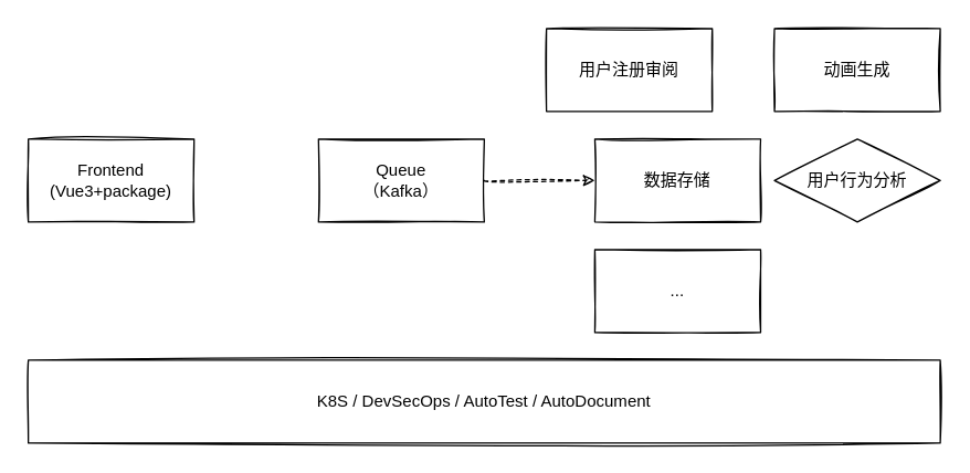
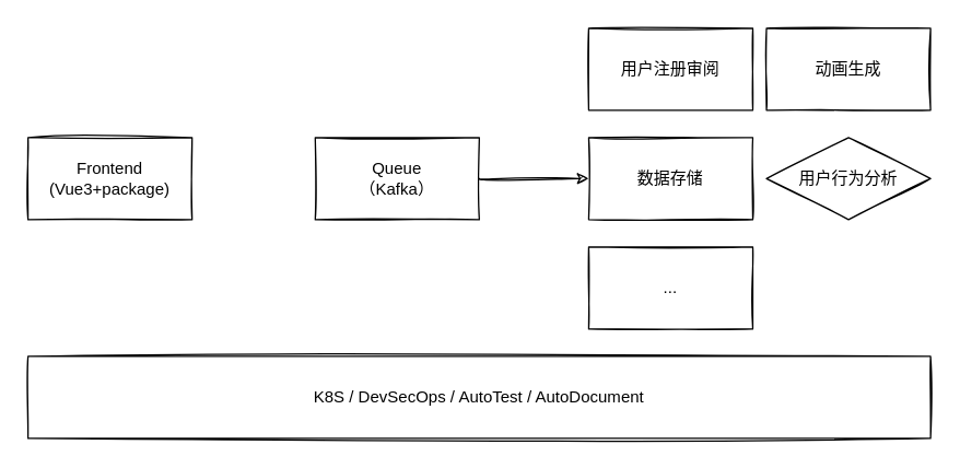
  <mxCell id="0" />
  <mxCell id="1" parent="0" />
  <mxCell id="2" value="Frontend&lt;br&gt;(Vue3+package)" style="rounded=0;whiteSpace=wrap;html=1;sketch=1;" vertex="1" parent="1"><mxGeometry x="20" y="100" width="120" height="60" as="geometry" /></mxCell>
  <mxCell id="3" value="Queue&lt;br&gt;（Kafka）" style="rounded=0;whiteSpace=wrap;html=1;sketch=1;" vertex="1" parent="1"><mxGeometry x="230" y="100" width="120" height="60" as="geometry" /></mxCell>
- <mxCell id="4" value="用户注册审阅" style="rounded=0;whiteSpace=wrap;html=1;sketch=1;" vertex="1" parent="1"><mxGeometry x="395" y="20" width="120" height="60" as="geometry" /></mxCell>
+ <mxCell id="4" value="用户注册审阅" style="rounded=0;whiteSpace=wrap;html=1;sketch=1;" vertex="1" parent="1"><mxGeometry x="430" y="20" width="120" height="60" as="geometry" /></mxCell>
  <mxCell id="5" value="动画生成" style="rounded=0;whiteSpace=wrap;html=1;sketch=1;" vertex="1" parent="1"><mxGeometry x="560" y="20" width="120" height="60" as="geometry" /></mxCell>
  <mxCell id="6" value="数据存储" style="rounded=0;whiteSpace=wrap;html=1;sketch=1;" vertex="1" parent="1"><mxGeometry x="430" y="100" width="120" height="60" as="geometry" /></mxCell>
  <mxCell id="7" value="用户行为分析" style="rhombus;whiteSpace=wrap;html=1;sketch=1;" vertex="1" parent="1"><mxGeometry x="560" y="100" width="120" height="60" as="geometry" /></mxCell>
  <mxCell id="8" value="..." style="rounded=0;whiteSpace=wrap;html=1;sketch=1;" vertex="1" parent="1"><mxGeometry x="430" y="180" width="120" height="60" as="geometry" /></mxCell>
  <mxCell id="9" value="K8S / DevSecOps / AutoTest / AutoDocument" style="rounded=0;whiteSpace=wrap;html=1;sketch=1;" vertex="1" parent="1"><mxGeometry x="20" y="260" width="660" height="60" as="geometry" /></mxCell>
- <mxCell id="10" value="" style="endArrow=classic;html=1;rounded=0;entryX=0;entryY=0.5;entryDx=0;entryDy=0;sketch=1;curved=1;dashed=1;" edge="1" parent="1" source="3" target="6"><mxGeometry width="50" height="50" relative="1" as="geometry"><mxPoint x="350" y="180" as="sourcePoint" /><mxPoint x="420.711" y="130" as="targetPoint" /></mxGeometry></mxCell>
+ <mxCell id="10" value="" style="endArrow=classic;html=1;rounded=0;entryX=0;entryY=0.5;entryDx=0;entryDy=0;sketch=1;curved=1;" edge="1" parent="1" source="3" target="6"><mxGeometry width="50" height="50" relative="1" as="geometry"><mxPoint x="350" y="180" as="sourcePoint" /><mxPoint x="420.711" y="130" as="targetPoint" /></mxGeometry></mxCell>
